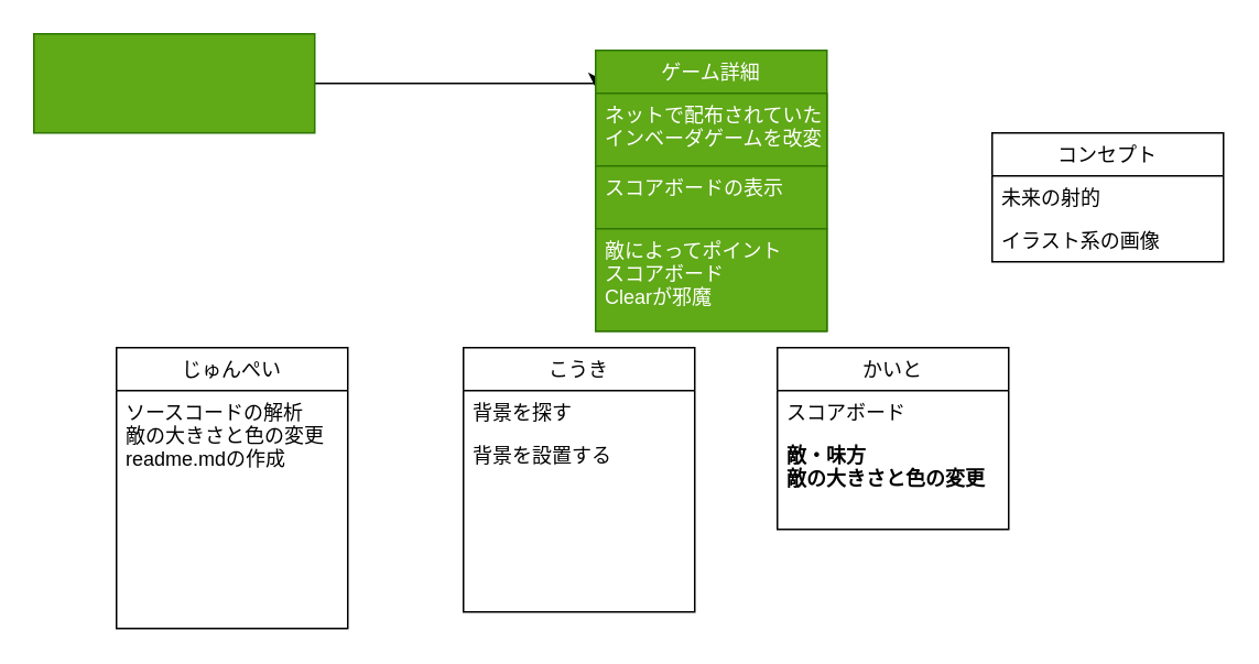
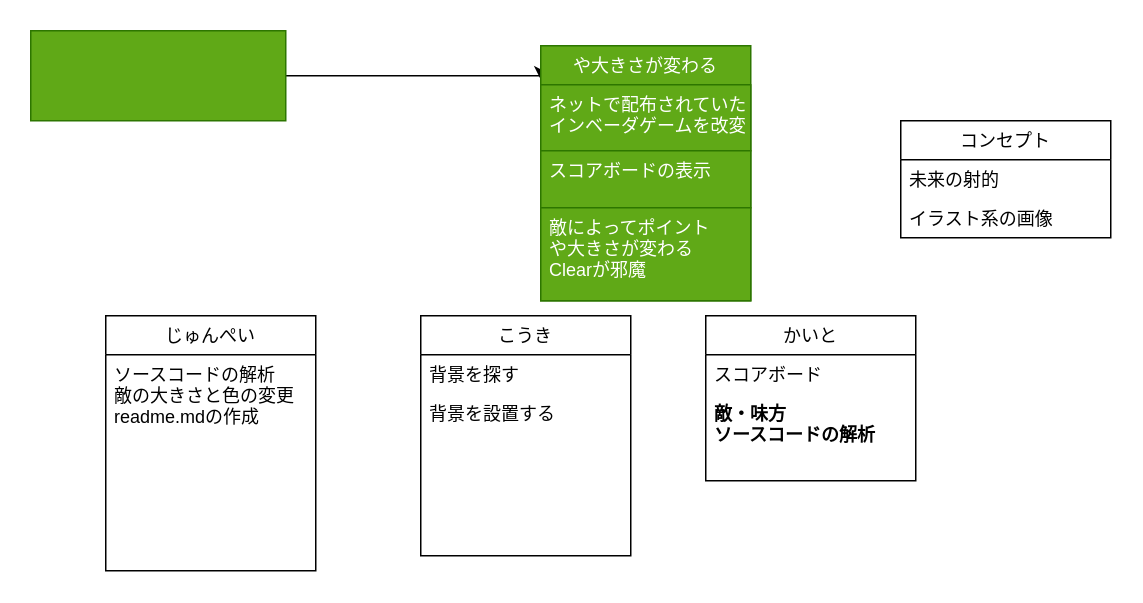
  <mxCell id="0" />
  <mxCell id="1" parent="0" />
  <mxCell id="2" style="edgeStyle=orthogonalEdgeStyle;rounded=0;orthogonalLoop=1;jettySize=auto;html=1;entryX=0;entryY=0.133;entryDx=0;entryDy=0;entryPerimeter=0;" parent="1" source="3" target="12" edge="1"><mxGeometry relative="1" as="geometry"><Array as="points"><mxPoint x="360" y="50" /></Array></mxGeometry></mxCell>
  <mxCell id="3" value="" style="rounded=0;whiteSpace=wrap;html=1;fillColor=#60a917;strokeColor=#2D7600;fontColor=#ffffff;" parent="1" vertex="1"><mxGeometry x="20" y="20" width="170" height="60" as="geometry" /></mxCell>
  <mxCell id="4" value="じゅんぺい" style="swimlane;fontStyle=0;childLayout=stackLayout;horizontal=1;startSize=26;horizontalStack=0;resizeParent=1;resizeParentMax=0;resizeLast=0;collapsible=1;marginBottom=0;" parent="1" vertex="1"><mxGeometry x="70" y="210" width="140" height="170" as="geometry" /></mxCell>
  <mxCell id="5" value="ソースコードの解析&#10;敵の大きさと色の変更&#10;readme.mdの作成" style="text;strokeColor=none;fillColor=none;align=left;verticalAlign=top;spacingLeft=4;spacingRight=4;overflow=hidden;rotatable=0;points=[[0,0.5],[1,0.5]];portConstraint=eastwest;" parent="4" vertex="1"><mxGeometry y="26" width="140" height="144" as="geometry" /></mxCell>
  <mxCell id="6" value="こうき" style="swimlane;fontStyle=0;childLayout=stackLayout;horizontal=1;startSize=26;horizontalStack=0;resizeParent=1;resizeParentMax=0;resizeLast=0;collapsible=1;marginBottom=0;" parent="1" vertex="1"><mxGeometry x="280" y="210" width="140" height="160" as="geometry" /></mxCell>
  <mxCell id="7" value="背景を探す" style="text;strokeColor=none;fillColor=none;align=left;verticalAlign=top;spacingLeft=4;spacingRight=4;overflow=hidden;rotatable=0;points=[[0,0.5],[1,0.5]];portConstraint=eastwest;" parent="6" vertex="1"><mxGeometry y="26" width="140" height="26" as="geometry" /></mxCell>
  <mxCell id="8" value="背景を設置する" style="text;strokeColor=none;fillColor=none;align=left;verticalAlign=top;spacingLeft=4;spacingRight=4;overflow=hidden;rotatable=0;points=[[0,0.5],[1,0.5]];portConstraint=eastwest;" parent="6" vertex="1"><mxGeometry y="52" width="140" height="108" as="geometry" /></mxCell>
  <mxCell id="9" value="かいと" style="swimlane;fontStyle=0;childLayout=stackLayout;horizontal=1;startSize=26;horizontalStack=0;resizeParent=1;resizeParentMax=0;resizeLast=0;collapsible=1;marginBottom=0;" parent="1" vertex="1"><mxGeometry x="470" y="210" width="140" height="110" as="geometry" /></mxCell>
  <mxCell id="10" value="スコアボード" style="text;strokeColor=none;fillColor=none;align=left;verticalAlign=top;spacingLeft=4;spacingRight=4;overflow=hidden;rotatable=0;points=[[0,0.5],[1,0.5]];portConstraint=eastwest;" parent="9" vertex="1"><mxGeometry y="26" width="140" height="26" as="geometry" /></mxCell>
- <mxCell id="11" value="敵・味方&#10;敵の大きさと色の変更" style="text;strokeColor=none;fillColor=none;align=left;verticalAlign=top;spacingLeft=4;spacingRight=4;overflow=hidden;rotatable=0;points=[[0,0.5],[1,0.5]];portConstraint=eastwest;fontStyle=1" parent="9" vertex="1"><mxGeometry y="52" width="140" height="58" as="geometry" /></mxCell>
- <mxCell id="12" value="ゲーム詳細" style="swimlane;fontStyle=0;childLayout=stackLayout;horizontal=1;startSize=26;horizontalStack=0;resizeParent=1;resizeParentMax=0;resizeLast=0;collapsible=1;marginBottom=0;fillColor=#60a917;strokeColor=#2D7600;fontColor=#ffffff;" parent="1" vertex="1"><mxGeometry x="360" y="30" width="140" height="170" as="geometry" /></mxCell>
+ <mxCell id="11" value="敵・味方&#10;ソースコードの解析" style="text;strokeColor=none;fillColor=none;align=left;verticalAlign=top;spacingLeft=4;spacingRight=4;overflow=hidden;rotatable=0;points=[[0,0.5],[1,0.5]];portConstraint=eastwest;fontStyle=1" parent="9" vertex="1"><mxGeometry y="52" width="140" height="58" as="geometry" /></mxCell>
+ <mxCell id="12" value="や大きさが変わる" style="swimlane;fontStyle=0;childLayout=stackLayout;horizontal=1;startSize=26;horizontalStack=0;resizeParent=1;resizeParentMax=0;resizeLast=0;collapsible=1;marginBottom=0;fillColor=#60a917;strokeColor=#2D7600;fontColor=#ffffff;" parent="1" vertex="1"><mxGeometry x="360" y="30" width="140" height="170" as="geometry" /></mxCell>
  <mxCell id="13" value="ネットで配布されていた&#10;インベーダゲームを改変" style="text;strokeColor=#2D7600;fillColor=#60a917;align=left;verticalAlign=top;spacingLeft=4;spacingRight=4;overflow=hidden;rotatable=0;points=[[0,0.5],[1,0.5]];portConstraint=eastwest;fontColor=#ffffff;" parent="12" vertex="1"><mxGeometry y="26" width="140" height="44" as="geometry" /></mxCell>
  <mxCell id="14" value="スコアボードの表示" style="text;strokeColor=#2D7600;fillColor=#60a917;align=left;verticalAlign=top;spacingLeft=4;spacingRight=4;overflow=hidden;rotatable=0;points=[[0,0.5],[1,0.5]];portConstraint=eastwest;fontColor=#ffffff;" parent="12" vertex="1"><mxGeometry y="70" width="140" height="38" as="geometry" /></mxCell>
- <mxCell id="15" value="敵によってポイント&#10;スコアボード&#10;Clearが邪魔" style="text;strokeColor=#2D7600;fillColor=#60a917;align=left;verticalAlign=top;spacingLeft=4;spacingRight=4;overflow=hidden;rotatable=0;points=[[0,0.5],[1,0.5]];portConstraint=eastwest;fontColor=#ffffff;" parent="12" vertex="1"><mxGeometry y="108" width="140" height="62" as="geometry" /></mxCell>
+ <mxCell id="15" value="敵によってポイント&#10;や大きさが変わる&#10;Clearが邪魔" style="text;strokeColor=#2D7600;fillColor=#60a917;align=left;verticalAlign=top;spacingLeft=4;spacingRight=4;overflow=hidden;rotatable=0;points=[[0,0.5],[1,0.5]];portConstraint=eastwest;fontColor=#ffffff;" parent="12" vertex="1"><mxGeometry y="108" width="140" height="62" as="geometry" /></mxCell>
  <mxCell id="16" value="コンセプト" style="swimlane;fontStyle=0;childLayout=stackLayout;horizontal=1;startSize=26;horizontalStack=0;resizeParent=1;resizeParentMax=0;resizeLast=0;collapsible=1;marginBottom=0;" parent="1" vertex="1"><mxGeometry x="600" y="80" width="140" height="78" as="geometry" /></mxCell>
  <mxCell id="17" value="未来の射的" style="text;strokeColor=none;fillColor=none;align=left;verticalAlign=top;spacingLeft=4;spacingRight=4;overflow=hidden;rotatable=0;points=[[0,0.5],[1,0.5]];portConstraint=eastwest;" parent="16" vertex="1"><mxGeometry y="26" width="140" height="26" as="geometry" /></mxCell>
  <mxCell id="18" value="イラスト系の画像" style="text;strokeColor=none;fillColor=none;align=left;verticalAlign=top;spacingLeft=4;spacingRight=4;overflow=hidden;rotatable=0;points=[[0,0.5],[1,0.5]];portConstraint=eastwest;" parent="16" vertex="1"><mxGeometry y="52" width="140" height="26" as="geometry" /></mxCell>
